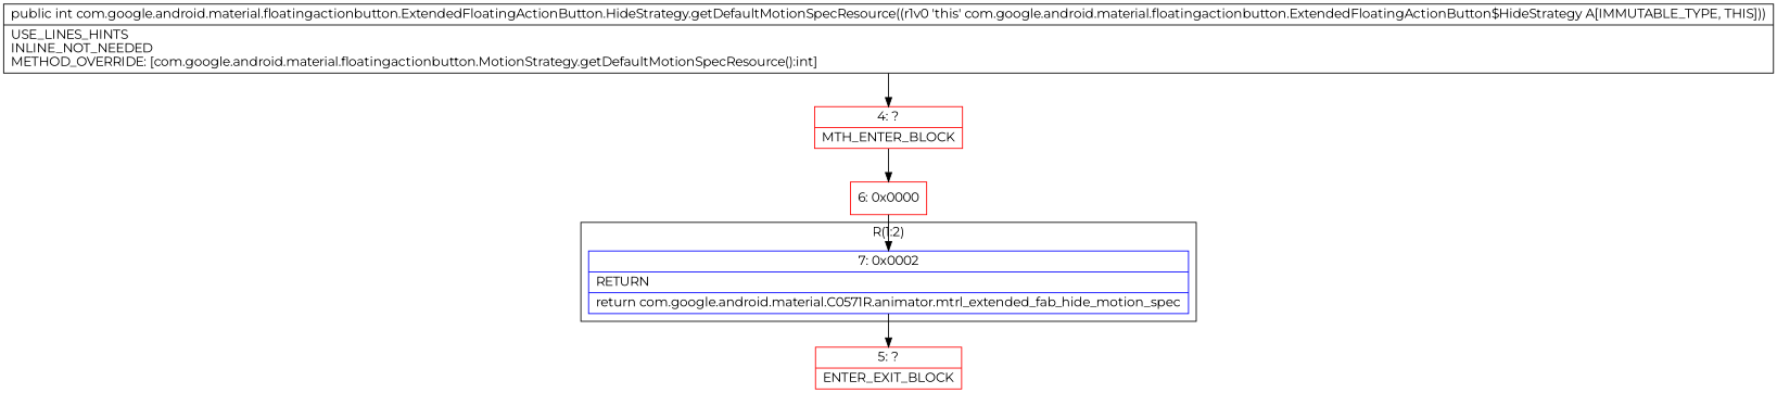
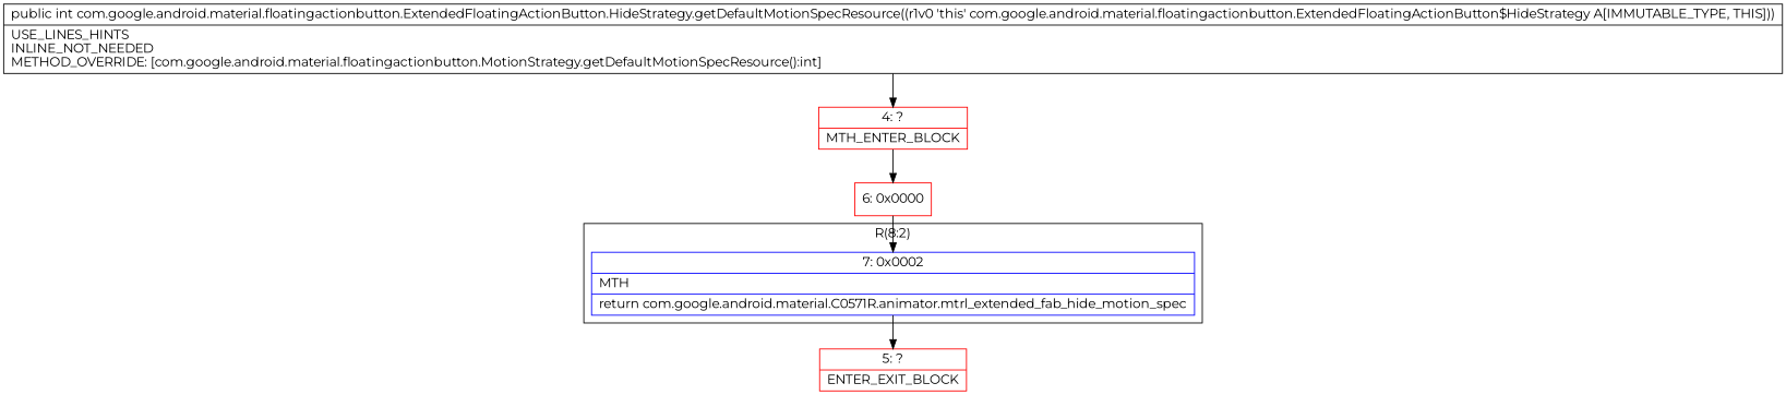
  digraph {
    fontname=Montserrat
    node [color=red fontname=Montserrat shape=record]
    edge [fontname=Montserrat]
-   n1 [color=blue label="{7\:\ 0x0002|RETURN\l|return com.google.android.material.C0571R.animator.mtrl_extended_fab_hide_motion_spec\l}"]
+   n1 [color=blue label="{7\:\ 0x0002|MTH\l|return com.google.android.material.C0571R.animator.mtrl_extended_fab_hide_motion_spec\l}"]
    n2 [label="{5\:\ ?|ENTER_EXIT_BLOCK\l}"]
    n3 [label="{4\:\ ?|MTH_ENTER_BLOCK\l}"]
    n4 [label="{6\:\ 0x0000}"]
    n5 [label="{public int com.google.android.material.floatingactionbutton.ExtendedFloatingActionButton.HideStrategy.getDefaultMotionSpecResource((r1v0 'this' com.google.android.material.floatingactionbutton.ExtendedFloatingActionButton$HideStrategy A[IMMUTABLE_TYPE, THIS]))  | USE_LINES_HINTS\lINLINE_NOT_NEEDED\lMETHOD_OVERRIDE: [com.google.android.material.floatingactionbutton.MotionStrategy.getDefaultMotionSpecResource():int]\l}" color=""]
    subgraph cluster_1 {
-     label="R(1:2)"
+     label="R(8:2)"
      n1
    }
    n1 -> n2
    n3 -> n4
    n4 -> n1
    n5 -> n3
  }
